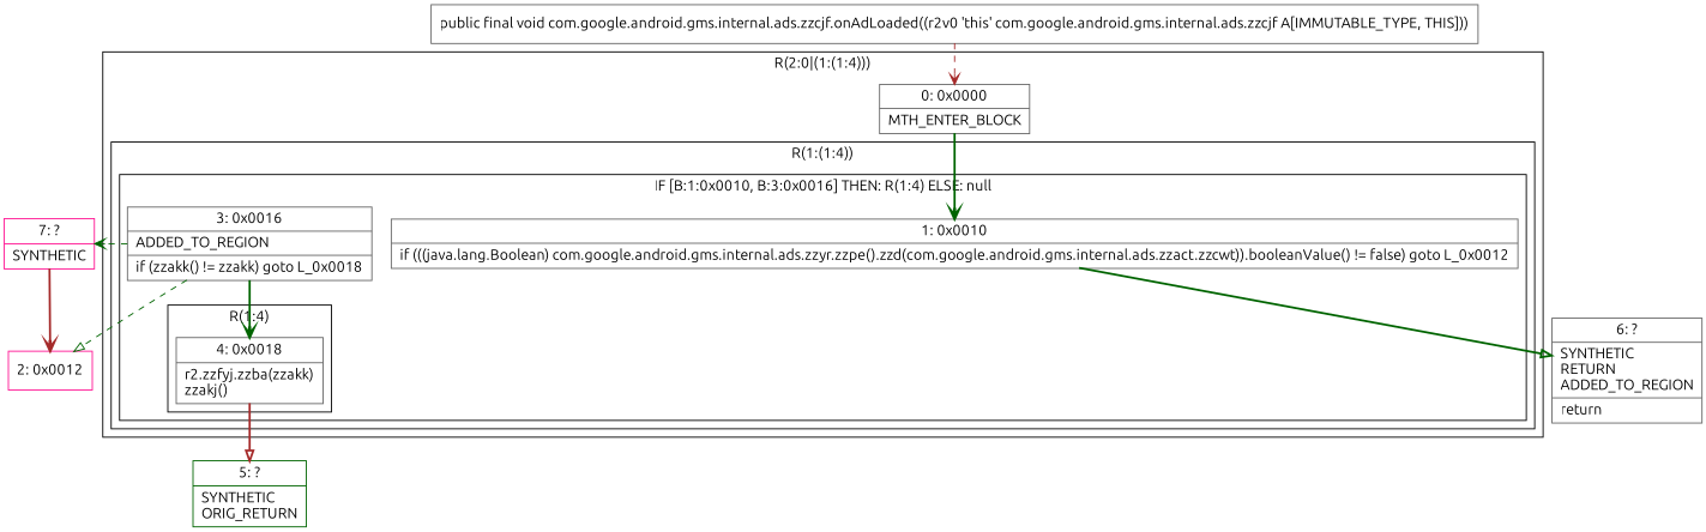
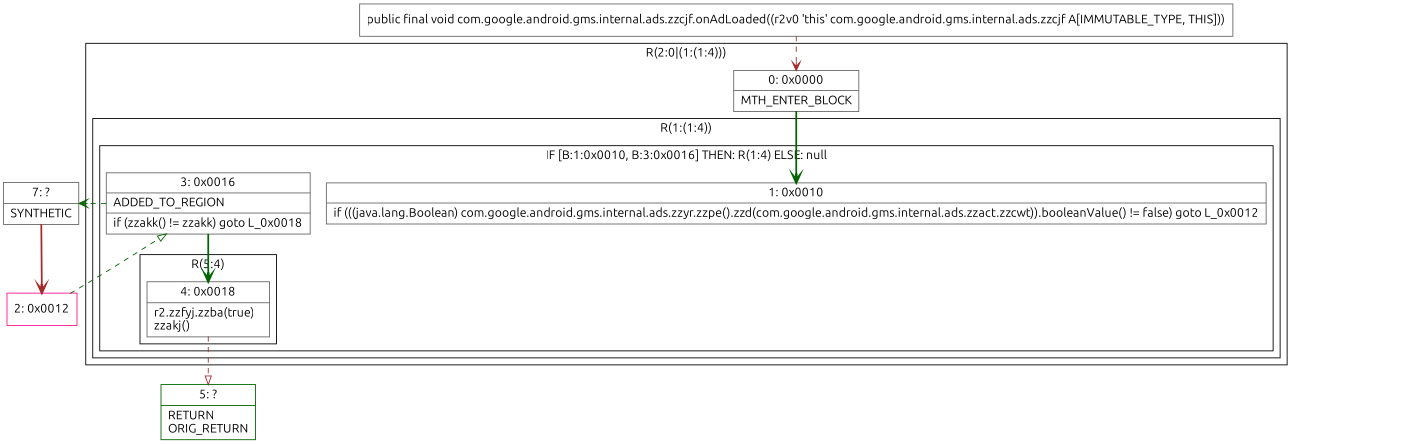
  digraph {
    fontname=Ubuntu
    node [color=gray40 fontname=Ubuntu shape=record]
    edge [arrowhead=vee color=darkgreen fontname=Ubuntu style=dashed]
-   n1 [label="{4\:\ 0x0018|r2.zzfyj.zzba(zzakk)\lzzakj()\l}"]
+   n1 [label="{4\:\ 0x0018|r2.zzfyj.zzba(true)\lzzakj()\l}"]
    n2 [label="{1\:\ 0x0010|if (((java.lang.Boolean) com.google.android.gms.internal.ads.zzyr.zzpe().zzd(com.google.android.gms.internal.ads.zzact.zzcwt)).booleanValue() != false) goto L_0x0012\l}"]
    n3 [label="{3\:\ 0x0016|ADDED_TO_REGION\l|if (zzakk() != zzakk) goto L_0x0018\l}"]
    n4 [label="{0\:\ 0x0000|MTH_ENTER_BLOCK\l}"]
-   n5 [color=darkgreen label="{5\:\ ?|SYNTHETIC\lORIG_RETURN\l}"]
-   n6 [label="{6\:\ ?|SYNTHETIC\lRETURN\lADDED_TO_REGION\l|return\l}"]
-   n7 [color=deeppink label="{7\:\ ?|SYNTHETIC\l}"]
+   n5 [color=darkgreen label="{5\:\ ?|RETURN\lORIG_RETURN\l}"]
+   n7 [label="{7\:\ ?|SYNTHETIC\l}"]
    n8 [color=deeppink label="{2\:\ 0x0012}"]
    n9 [label="{public final void com.google.android.gms.internal.ads.zzcjf.onAdLoaded((r2v0 'this' com.google.android.gms.internal.ads.zzcjf A[IMMUTABLE_TYPE, THIS])) }"]
    subgraph cluster_1 {
      label="R(2:0|(1:(1:4)))"
      n4
      subgraph cluster_2 {
        label="R(1:(1:4))"
        subgraph cluster_3 {
          label="IF [B:1:0x0010, B:3:0x0016] THEN: R(1:4) ELSE: null"
          n2
          n3
          subgraph cluster_4 {
-           label="R(1:4)"
+           label="R(5:4)"
            n1
          }
        }
      }
    }
-   n1 -> n5 [arrowhead=onormal color=brown style=bold]
-   n2 -> n6 [arrowhead=onormal style=bold]
+   n1 -> n5 [arrowhead=onormal color=brown]
    n3 -> n1 [style=bold]
    n3 -> n7
    n4 -> n2 [style=bold]
    n7 -> n8 [color=brown style=bold]
-   n3 -> n8 [arrowhead=onormal]
+   n8 -> n3 [arrowhead=onormal]
    n9 -> n4 [color=brown]
  }
